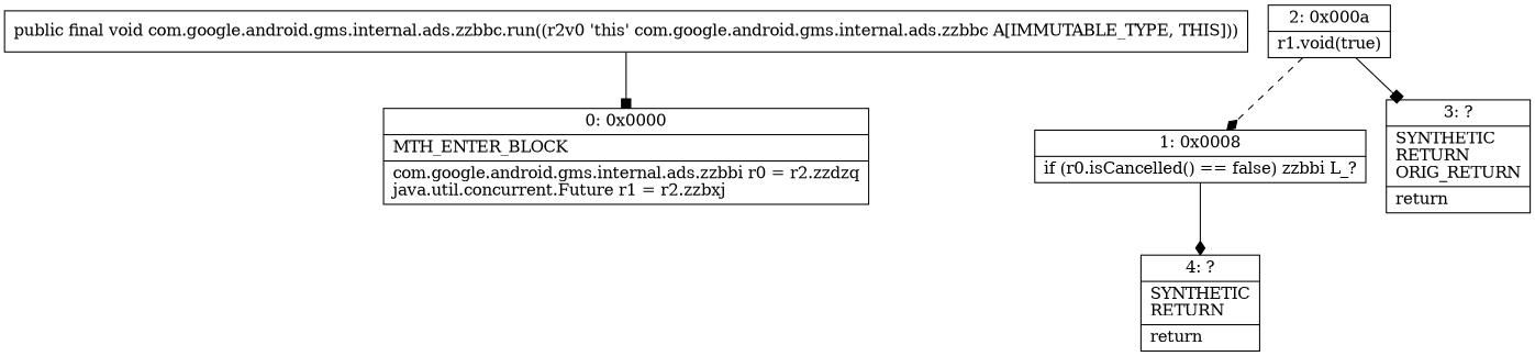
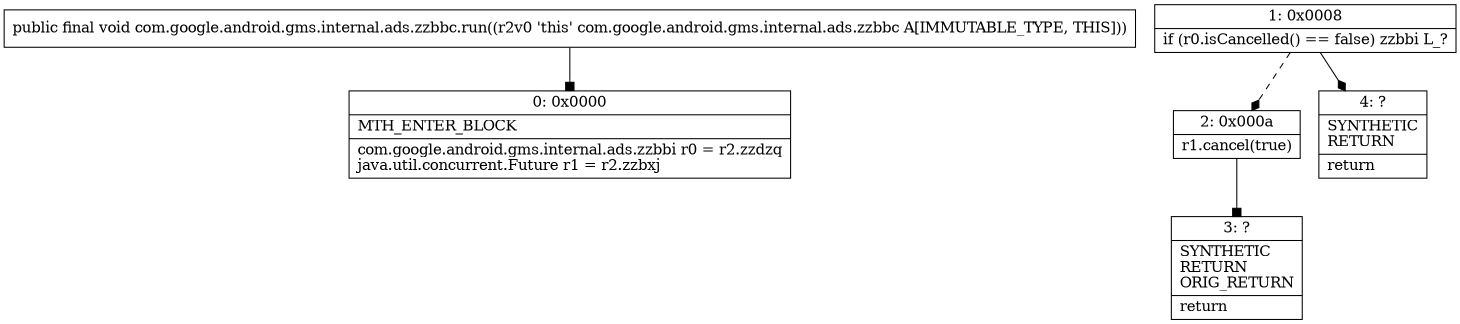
  digraph {
    node [shape=record]
    edge [arrowhead=diamond]
    n1 [label="{0\:\ 0x0000|MTH_ENTER_BLOCK\l|com.google.android.gms.internal.ads.zzbbi r0 = r2.zzdzq\ljava.util.concurrent.Future r1 = r2.zzbxj\l}"]
    n2 [label="{1\:\ 0x0008|if (r0.isCancelled() == false) zzbbi L_?\l}"]
-   n3 [label="{2\:\ 0x000a|r1.void(true)\l}"]
+   n3 [label="{2\:\ 0x000a|r1.cancel(true)\l}"]
    n4 [label="{4\:\ ?|SYNTHETIC\lRETURN\l|return\l}"]
    n5 [label="{3\:\ ?|SYNTHETIC\lRETURN\lORIG_RETURN\l|return\l}"]
    n6 [label="{public final void com.google.android.gms.internal.ads.zzbbc.run((r2v0 'this' com.google.android.gms.internal.ads.zzbbc A[IMMUTABLE_TYPE, THIS])) }"]
-   n3 -> n2 [style=dashed]
+   n2 -> n3 [style=dashed]
    n2 -> n4
    n3 -> n5 [arrowhead=box]
    n6 -> n1 [arrowhead=box]
  }
